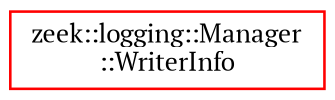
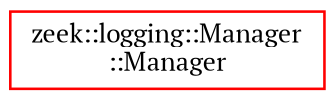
  digraph {
    rankdir=TB
    fontname="PT Serif"
-   n1 [color=red fillcolor=white fontname="PT Serif" fontsize=10 height=0.2 label="zeek::logging::Manager\l::WriterInfo" shape=record style=filled width=0.4]
+   n1 [color=red fillcolor=white fontname="PT Serif" fontsize=10 height=0.2 label="zeek::logging::Manager\l::Manager" shape=record style=filled width=0.4]
  }
